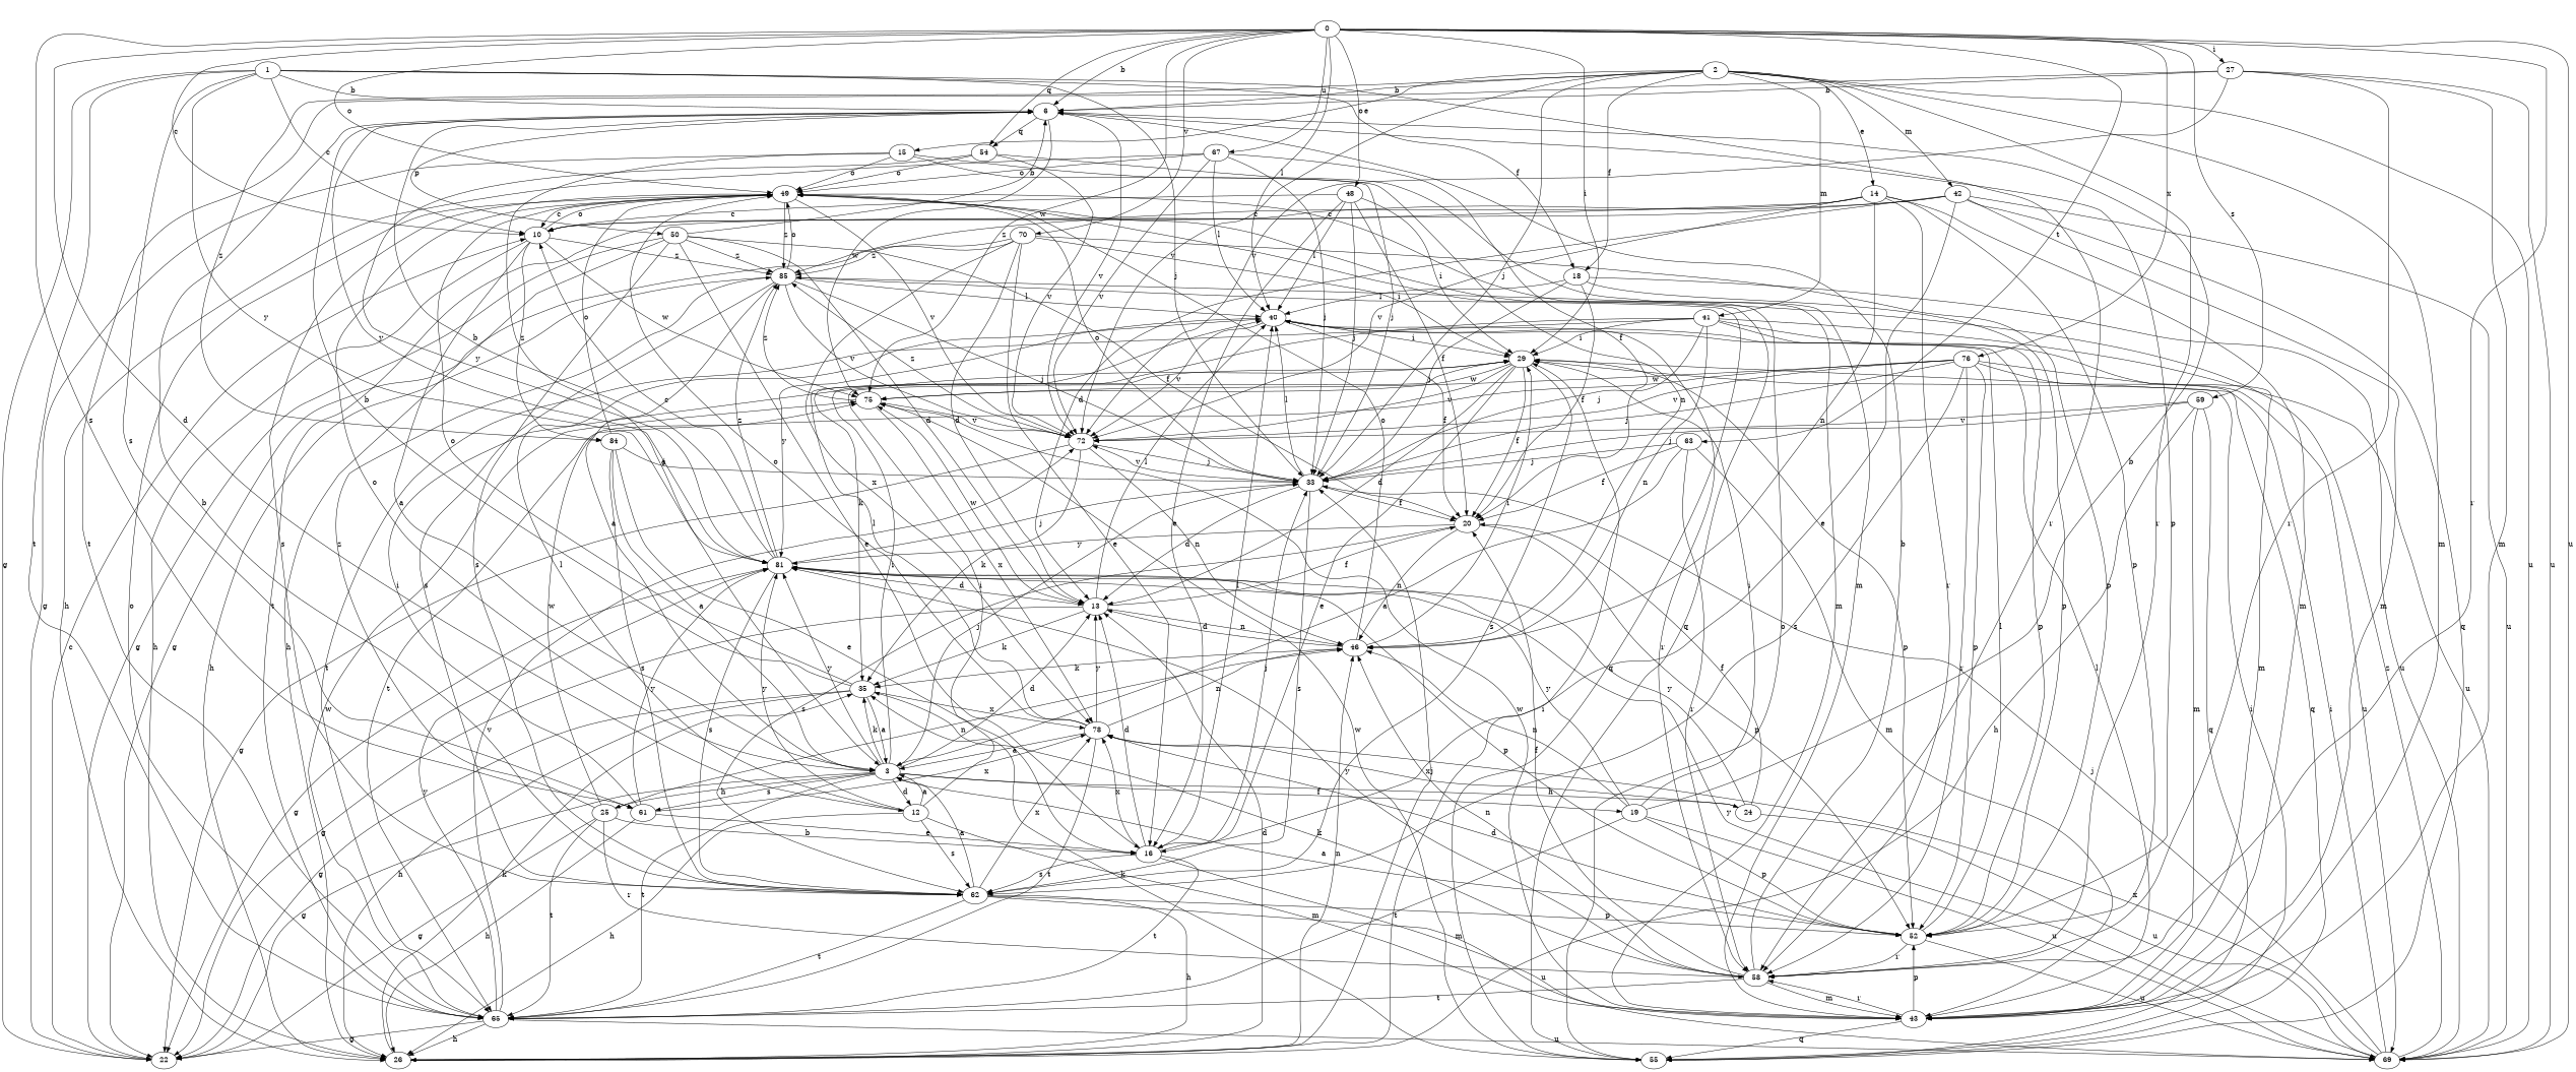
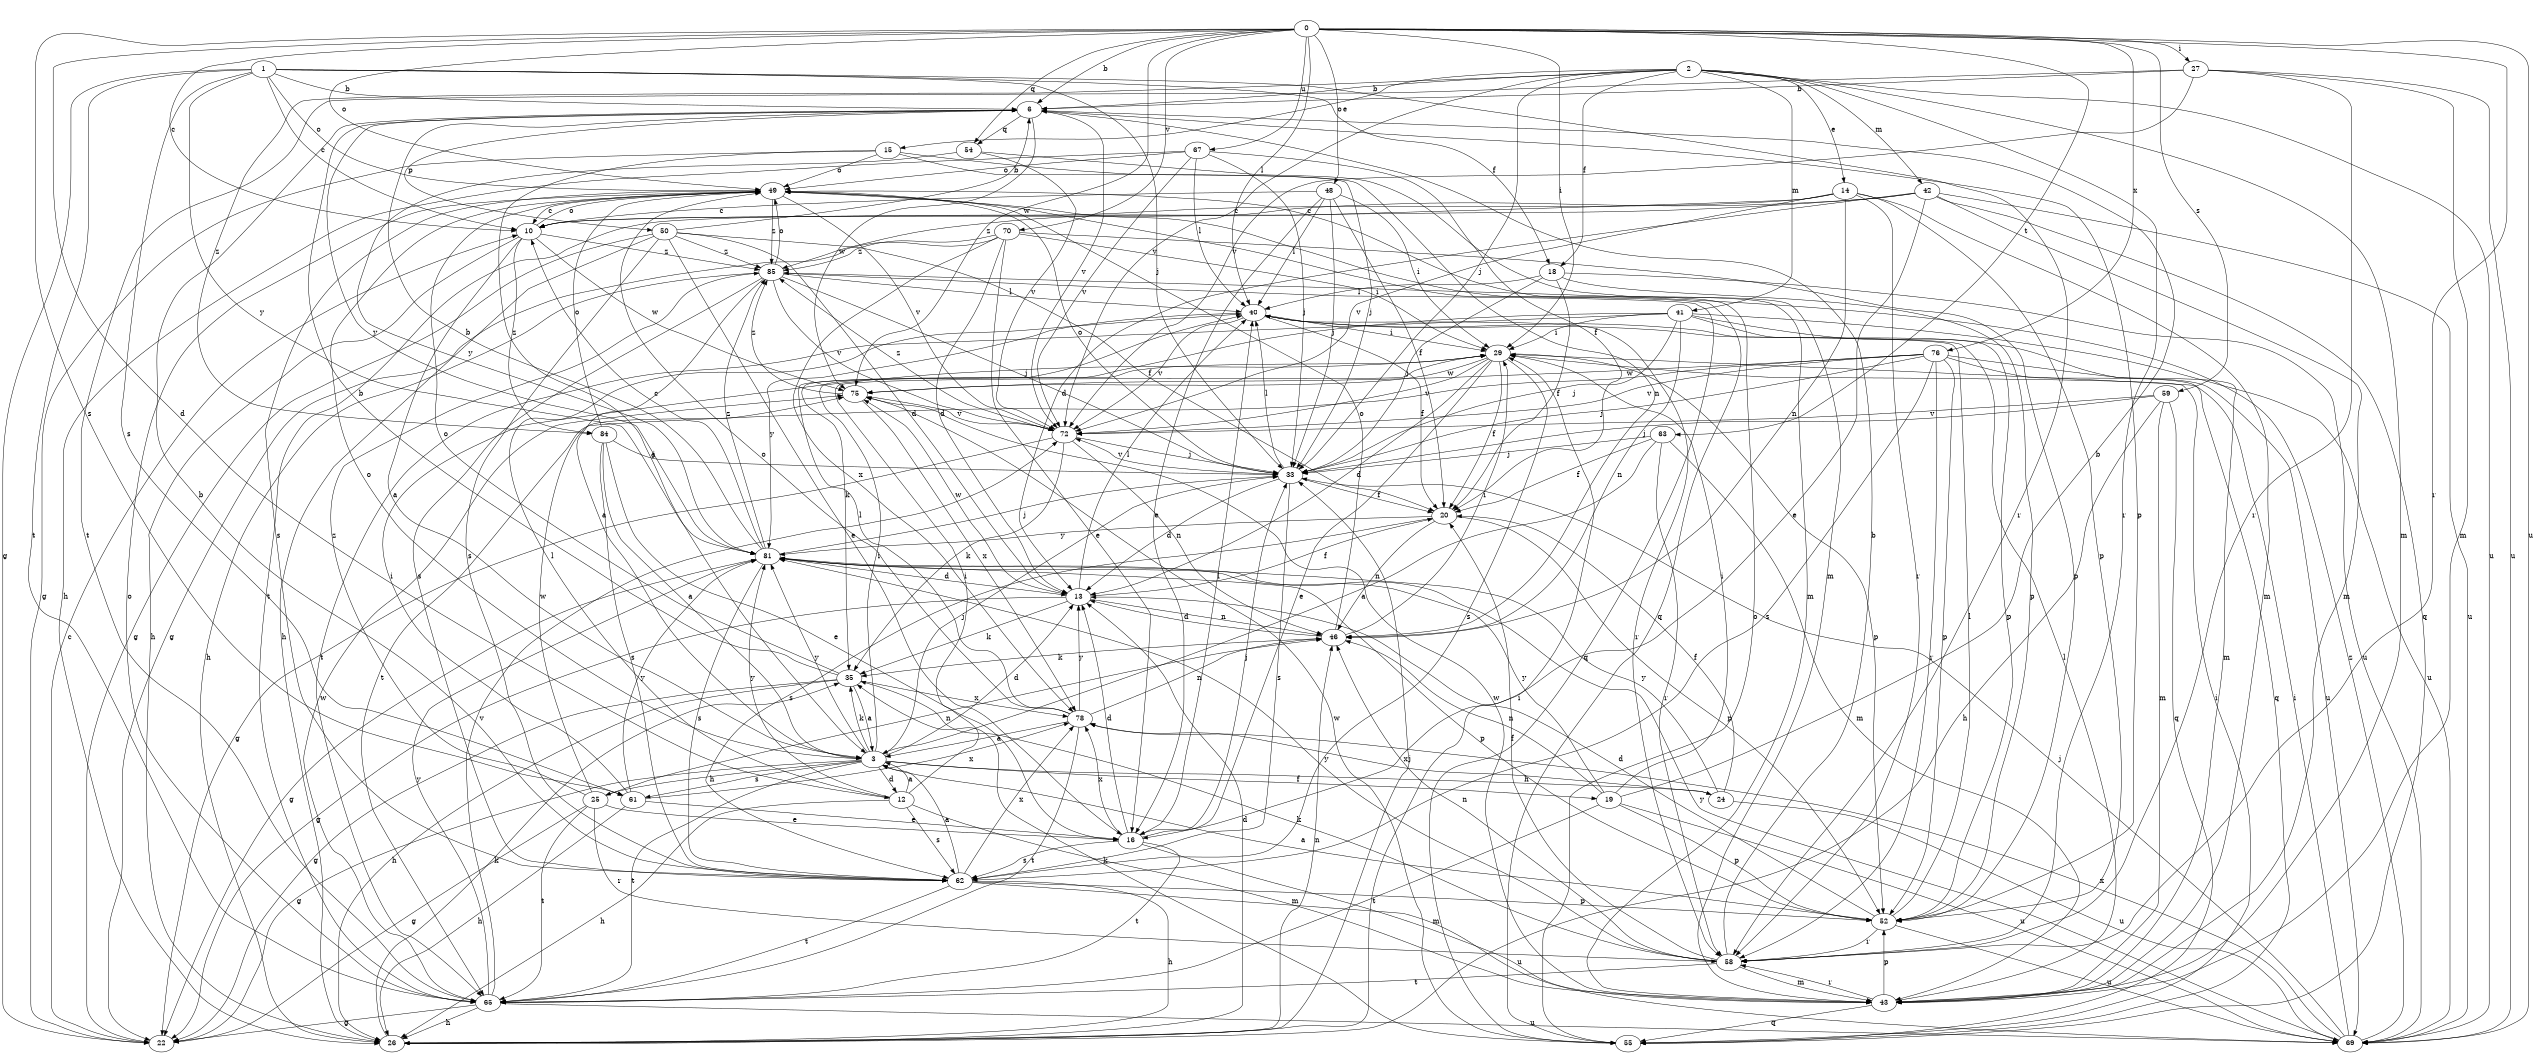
  strict digraph {
    0
    6
    10
    12
    27
    29
    40
    48
    49
    54
    58
    59
    61
    63
    67
    69
    70
    75
    76
    81
    72
    50
    52
    84
    3
    26
    85
    43
    62
    65
    13
    20
    16
    33
    55
    35
    46
    78
    22
    1
    18
    2
    14
    15
    41
    42
    19
    24
    25
    0 -> 6 [label=b]
    0 -> 10 [label=c]
    0 -> 12 [label=d]
    0 -> 27 [label=i]
    0 -> 29 [label=i]
    0 -> 40 [label=l]
    0 -> 48 [label=o]
    0 -> 49 [label=o]
    0 -> 54 [label=q]
    0 -> 58 [label=r]
    0 -> 59 [label=s]
    0 -> 61 [label=s]
    0 -> 63 [label=t]
    0 -> 67 [label=u]
    0 -> 69 [label=u]
    0 -> 70 [label=v]
    0 -> 75 [label=w]
    0 -> 76 [label=x]
    6 -> 54 [label=q]
    6 -> 75 [label=w]
    6 -> 81 [label=y]
    6 -> 72 [label=v]
    6 -> 50 [label=p]
    6 -> 52 [label=p]
    10 -> 49 [label=o]
    10 -> 75 [label=w]
    10 -> 84 [label=z]
    10 -> 3 [label=a]
    10 -> 26 [label=h]
    10 -> 85 [label=z]
    12 -> 29 [label=i]
    12 -> 40 [label=l]
    12 -> 81 [label=y]
    12 -> 3 [label=a]
    12 -> 26 [label=h]
    12 -> 43 [label=m]
    12 -> 62 [label=s]
    27 -> 6 [label=b]
    27 -> 58 [label=r]
    27 -> 69 [label=u]
    27 -> 72 [label=v]
    27 -> 43 [label=m]
    27 -> 65 [label=t]
    29 -> 75 [label=w]
    29 -> 72 [label=v]
    29 -> 52 [label=p]
    29 -> 62 [label=s]
    29 -> 13 [label=d]
    29 -> 20 [label=f]
    29 -> 16 [label=e]
    40 -> 29 [label=i]
    40 -> 58 [label=r]
    40 -> 81 [label=y]
    40 -> 72 [label=v]
    40 -> 20 [label=f]
    48 -> 10 [label=c]
    48 -> 29 [label=i]
    48 -> 40 [label=l]
    48 -> 20 [label=f]
    48 -> 16 [label=e]
    48 -> 33 [label=j]
    49 -> 10 [label=c]
    49 -> 72 [label=v]
    49 -> 85 [label=z]
    49 -> 43 [label=m]
    49 -> 62 [label=s]
    49 -> 55 [label=q]
    54 -> 81 [label=y]
    54 -> 72 [label=v]
    54 -> 43 [label=m]
    58 -> 6 [label=b]
    58 -> 81 [label=y]
    58 -> 43 [label=m]
    58 -> 65 [label=t]
    58 -> 20 [label=f]
    58 -> 35 [label=k]
    58 -> 46 [label=n]
    59 -> 72 [label=v]
    59 -> 26 [label=h]
    59 -> 43 [label=m]
    59 -> 33 [label=j]
    59 -> 55 [label=q]
    61 -> 29 [label=i]
    61 -> 81 [label=y]
    61 -> 26 [label=h]
    61 -> 16 [label=e]
    61 -> 78 [label=x]
    63 -> 58 [label=r]
    63 -> 3 [label=a]
    63 -> 43 [label=m]
    63 -> 20 [label=f]
    63 -> 33 [label=j]
    67 -> 40 [label=l]
    67 -> 49 [label=o]
    67 -> 72 [label=v]
    67 -> 26 [label=h]
    67 -> 20 [label=f]
    67 -> 33 [label=j]
    69 -> 29 [label=i]
    69 -> 81 [label=y]
    69 -> 85 [label=z]
    69 -> 33 [label=j]
    69 -> 78 [label=x]
    70 -> 29 [label=i]
    70 -> 52 [label=p]
    70 -> 85 [label=z]
    70 -> 13 [label=d]
    70 -> 16 [label=e]
    70 -> 78 [label=x]
    70 -> 22 [label=g]
    75 -> 72 [label=v]
    75 -> 85 [label=z]
    75 -> 78 [label=x]
    76 -> 58 [label=r]
    76 -> 69 [label=u]
    76 -> 75 [label=w]
    76 -> 72 [label=v]
    76 -> 52 [label=p]
    76 -> 62 [label=s]
    76 -> 65 [label=t]
    76 -> 33 [label=j]
    76 -> 55 [label=q]
    81 -> 6 [label=b]
    81 -> 10 [label=c]
    81 -> 52 [label=p]
    81 -> 85 [label=z]
    81 -> 62 [label=s]
    81 -> 13 [label=d]
    81 -> 33 [label=j]
    81 -> 22 [label=g]
    72 -> 85 [label=z]
    72 -> 33 [label=j]
    72 -> 35 [label=k]
    72 -> 46 [label=n]
    72 -> 22 [label=g]
    50 -> 6 [label=b]
    50 -> 26 [label=h]
    50 -> 85 [label=z]
    50 -> 62 [label=s]
    50 -> 13 [label=d]
    50 -> 20 [label=f]
    50 -> 16 [label=e]
    50 -> 22 [label=g]
    52 -> 40 [label=l]
    52 -> 58 [label=r]
    52 -> 69 [label=u]
    52 -> 3 [label=a]
-   52 -> 78 [label=d]
+   52 -> 13 [label=d]
    84 -> 49 [label=o]
    84 -> 3 [label=a]
    84 -> 62 [label=s]
    84 -> 16 [label=e]
    84 -> 33 [label=j]
    3 -> 12 [label=d]
    3 -> 29 [label=i]
    3 -> 49 [label=o]
    3 -> 61 [label=s]
    3 -> 81 [label=y]
    3 -> 65 [label=t]
    3 -> 13 [label=d]
    3 -> 33 [label=j]
    3 -> 35 [label=k]
    3 -> 22 [label=g]
    3 -> 19 [label=f]
    3 -> 24 [label=h]
    3 -> 25 [label=h]
    26 -> 29 [label=i]
    26 -> 13 [label=d]
    26 -> 33 [label=j]
    26 -> 35 [label=k]
    26 -> 46 [label=n]
    85 -> 40 [label=l]
    85 -> 49 [label=o]
    85 -> 72 [label=v]
    85 -> 3 [label=a]
    85 -> 26 [label=h]
    85 -> 62 [label=s]
    85 -> 33 [label=j]
    85 -> 55 [label=q]
    43 -> 40 [label=l]
    43 -> 58 [label=r]
    43 -> 75 [label=w]
    43 -> 52 [label=p]
    43 -> 55 [label=q]
    62 -> 6 [label=b]
    62 -> 69 [label=u]
    62 -> 52 [label=p]
    62 -> 3 [label=a]
    62 -> 26 [label=h]
    62 -> 65 [label=t]
    62 -> 78 [label=x]
    65 -> 49 [label=o]
    65 -> 69 [label=u]
    65 -> 75 [label=w]
    65 -> 81 [label=y]
    65 -> 72 [label=v]
    65 -> 26 [label=h]
    65 -> 22 [label=g]
    13 -> 40 [label=l]
    13 -> 75 [label=w]
    13 -> 20 [label=f]
    13 -> 35 [label=k]
    13 -> 46 [label=n]
    13 -> 22 [label=g]
    20 -> 81 [label=y]
    20 -> 52 [label=p]
    20 -> 62 [label=s]
    20 -> 46 [label=n]
    16 -> 40 [label=l]
    16 -> 43 [label=m]
    16 -> 62 [label=s]
    16 -> 65 [label=t]
    16 -> 13 [label=d]
    16 -> 33 [label=j]
    16 -> 78 [label=x]
    33 -> 40 [label=l]
    33 -> 49 [label=o]
    33 -> 72 [label=v]
    33 -> 62 [label=s]
    33 -> 13 [label=d]
    33 -> 20 [label=f]
    55 -> 29 [label=i]
    55 -> 49 [label=o]
    55 -> 75 [label=w]
    55 -> 35 [label=k]
    35 -> 6 [label=b]
    35 -> 49 [label=o]
    35 -> 3 [label=a]
    35 -> 26 [label=h]
    35 -> 78 [label=x]
    35 -> 22 [label=g]
    46 -> 29 [label=i]
    46 -> 49 [label=o]
    46 -> 13 [label=d]
    46 -> 35 [label=k]
    78 -> 40 [label=l]
    78 -> 49 [label=o]
    78 -> 3 [label=a]
    78 -> 65 [label=t]
    78 -> 13 [label=y]
    78 -> 46 [label=n]
    22 -> 10 [label=c]
    1 -> 6 [label=b]
    1 -> 10 [label=c]
-   54 -> 49 [label=o]
+   1 -> 49 [label=o]
    1 -> 58 [label=r]
    1 -> 61 [label=s]
    1 -> 81 [label=y]
    1 -> 65 [label=t]
    1 -> 33 [label=j]
    1 -> 22 [label=g]
    1 -> 18 [label=f]
    18 -> 40 [label=l]
    18 -> 69 [label=u]
    18 -> 52 [label=p]
    18 -> 20 [label=f]
    18 -> 33 [label=j]
    2 -> 6 [label=b]
    2 -> 58 [label=r]
    2 -> 69 [label=u]
    2 -> 72 [label=v]
    2 -> 84 [label=z]
    2 -> 43 [label=m]
    2 -> 33 [label=j]
    2 -> 18 [label=f]
    2 -> 14 [label=e]
    2 -> 15 [label=e]
    2 -> 41 [label=m]
    2 -> 42 [label=m]
    14 -> 10 [label=c]
    14 -> 58 [label=r]
    14 -> 72 [label=v]
    14 -> 52 [label=p]
    14 -> 85 [label=z]
    14 -> 43 [label=m]
    14 -> 46 [label=n]
    15 -> 49 [label=o]
    15 -> 3 [label=a]
    15 -> 33 [label=j]
    15 -> 46 [label=n]
    15 -> 22 [label=g]
    41 -> 29 [label=i]
    41 -> 69 [label=u]
    41 -> 52 [label=p]
    41 -> 43 [label=m]
    41 -> 65 [label=t]
    41 -> 33 [label=j]
    41 -> 35 [label=k]
    41 -> 46 [label=n]
    42 -> 10 [label=c]
    42 -> 69 [label=u]
    42 -> 43 [label=m]
    42 -> 65 [label=t]
    42 -> 13 [label=d]
    42 -> 16 [label=e]
    42 -> 55 [label=q]
    19 -> 6 [label=b]
    19 -> 29 [label=i]
    19 -> 69 [label=u]
    19 -> 81 [label=y]
    19 -> 52 [label=p]
    19 -> 65 [label=t]
    19 -> 46 [label=n]
    24 -> 69 [label=u]
    24 -> 81 [label=y]
    24 -> 20 [label=f]
    24 -> 78 [label=x]
    25 -> 58 [label=r]
    25 -> 75 [label=w]
    25 -> 85 [label=z]
    25 -> 65 [label=t]
-   25 -> 16 [label=b]
+   25 -> 16 [label=e]
    25 -> 46 [label=n]
    25 -> 22 [label=g]
  }
